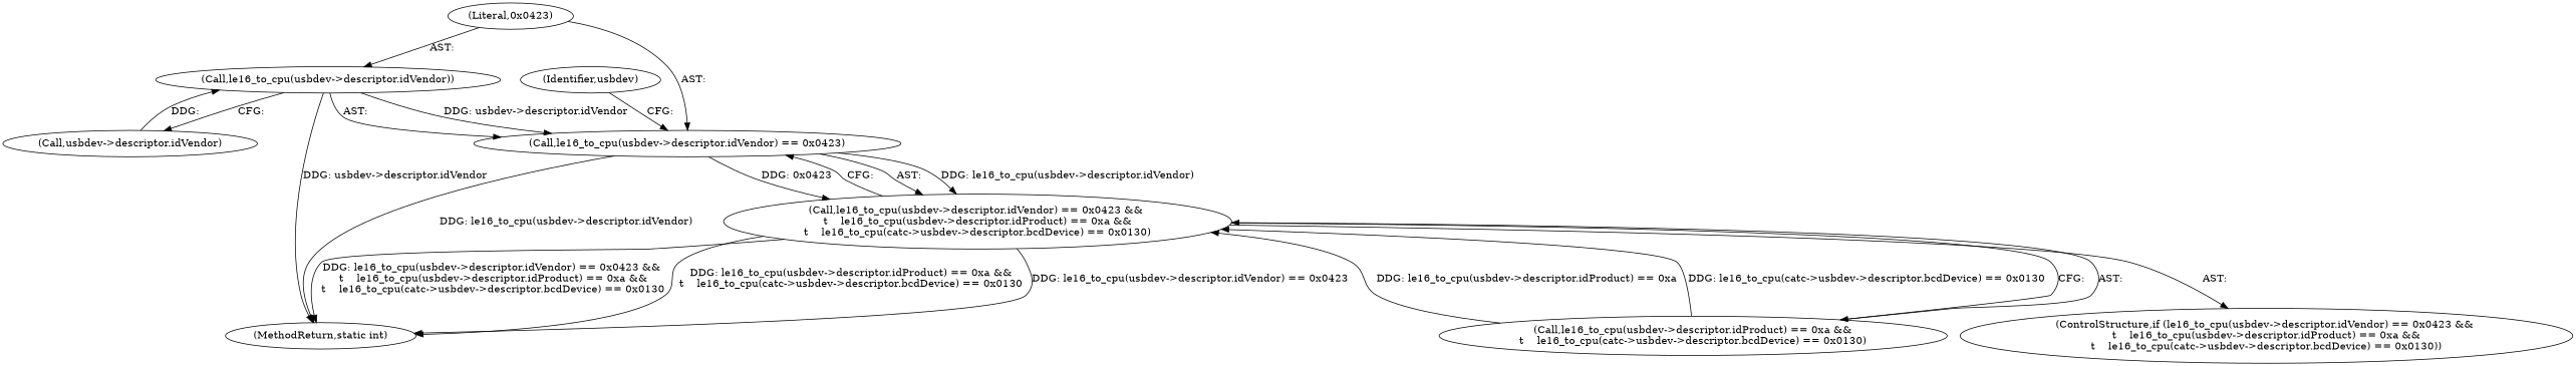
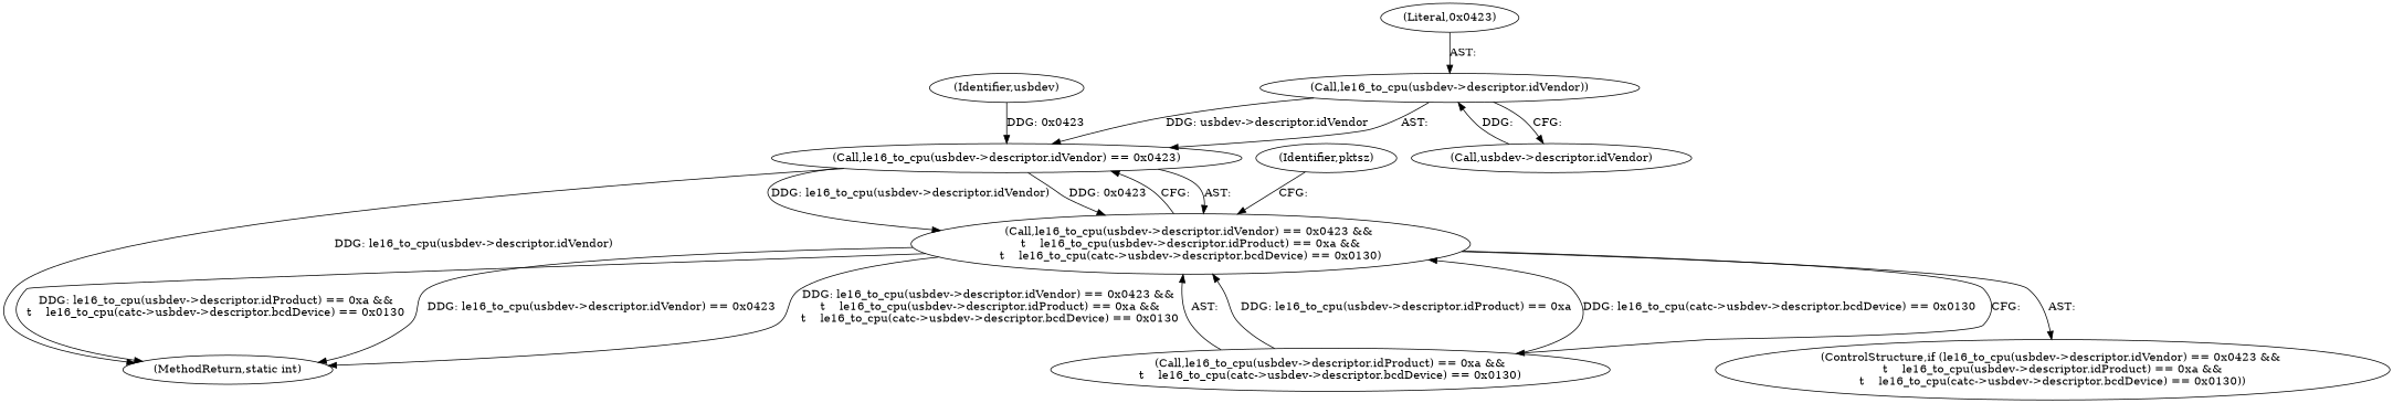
  digraph {
    n1 [label="(Call,le16_to_cpu(usbdev->descriptor.idVendor))"]
    n2 [label="(Call,le16_to_cpu(usbdev->descriptor.idVendor) == 0x0423)"]
    n3 [label="(Call,usbdev->descriptor.idVendor)"]
    n4 [label="(MethodReturn,static int)"]
    n5 [label="(Call,le16_to_cpu(usbdev->descriptor.idVendor) == 0x0423 && \n\t    le16_to_cpu(usbdev->descriptor.idProduct) == 0xa &&\n\t    le16_to_cpu(catc->usbdev->descriptor.bcdDevice) == 0x0130)"]
    n6 [label="(Call,le16_to_cpu(usbdev->descriptor.idProduct) == 0xa &&\n\t    le16_to_cpu(catc->usbdev->descriptor.bcdDevice) == 0x0130)"]
    n7 [label="(ControlStructure,if (le16_to_cpu(usbdev->descriptor.idVendor) == 0x0423 && \n\t    le16_to_cpu(usbdev->descriptor.idProduct) == 0xa &&\n\t    le16_to_cpu(catc->usbdev->descriptor.bcdDevice) == 0x0130))"]
    n8 [label="(Literal,0x0423)"]
    n9 [label="(Identifier,usbdev)"]
+   n10 [label="(Identifier,pktsz)"]
    n1 -> n2 [label="AST: "]
    n1 -> n2 [label="DDG: usbdev->descriptor.idVendor"]
    n1 -> n3 [label="CFG: "]
-   n1 -> n4 [label="DDG: usbdev->descriptor.idVendor"]
    n2 -> n4 [label="DDG: le16_to_cpu(usbdev->descriptor.idVendor)"]
    n2 -> n5 [label="AST: "]
    n2 -> n5 [label="DDG: le16_to_cpu(usbdev->descriptor.idVendor)"]
    n2 -> n5 [label="DDG: 0x0423"]
    n3 -> n1 [label="DDG: "]
    n5 -> n2 [label="CFG: "]
    n5 -> n4 [label="DDG: le16_to_cpu(usbdev->descriptor.idVendor) == 0x0423"]
    n5 -> n4 [label="DDG: le16_to_cpu(usbdev->descriptor.idVendor) == 0x0423 && \n\t    le16_to_cpu(usbdev->descriptor.idProduct) == 0xa &&\n\t    le16_to_cpu(catc->usbdev->descriptor.bcdDevice) == 0x0130"]
    n5 -> n4 [label="DDG: le16_to_cpu(usbdev->descriptor.idProduct) == 0xa &&\n\t    le16_to_cpu(catc->usbdev->descriptor.bcdDevice) == 0x0130"]
    n5 -> n6 [label="CFG: "]
    n5 -> n7 [label="AST: "]
    n6 -> n5 [label="AST: "]
    n6 -> n5 [label="DDG: le16_to_cpu(usbdev->descriptor.idProduct) == 0xa"]
    n6 -> n5 [label="DDG: le16_to_cpu(catc->usbdev->descriptor.bcdDevice) == 0x0130"]
    n8 -> n1 [label="AST: "]
-   n8 -> n2 [label="AST: "]
-   n9 -> n2 [label="CFG: "]
+   n9 -> n2 [label="DDG: 0x0423"]
+   n10 -> n5 [label="CFG: "]
  }
